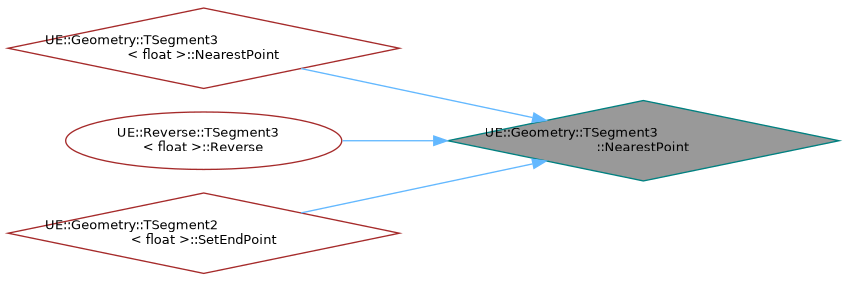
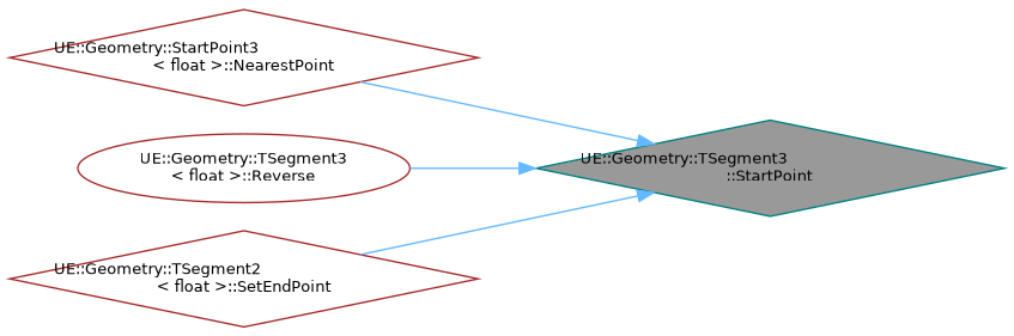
  digraph {
    rankdir=RL
    node [color=brown fillcolor=white fontname=Helvetica fontsize=10 shape=diamond style=filled]
    edge [color=steelblue1 dir=back fontname=Helvetica fontsize=10 labelfontname=Helvetica labelfontsize=10 style=solid]
-   n1 [color=teal fillcolor=grey60 fontcolor=black height=0.2 label="UE::Geometry::TSegment3\l::NearestPoint" width=0.4]
-   n2 [height=0.2 label="UE::Geometry::TSegment3\l\< float \>::NearestPoint" width=0.4]
-   n3 [height=0.2 label="UE::Reverse::TSegment3\l\< float \>::Reverse" shape=ellipse width=0.4]
+   n1 [color=teal fillcolor=grey60 fontcolor=black height=0.2 label="UE::Geometry::TSegment3\l::StartPoint" width=0.4]
+   n2 [height=0.2 label="UE::Geometry::StartPoint3\l\< float \>::NearestPoint" width=0.4]
+   n3 [height=0.2 label="UE::Geometry::TSegment3\l\< float \>::Reverse" shape=ellipse width=0.4]
    n4 [height=0.2 label="UE::Geometry::TSegment2\l\< float \>::SetEndPoint" width=0.4]
    n1 -> n2
    n1 -> n3
    n1 -> n4
  }
